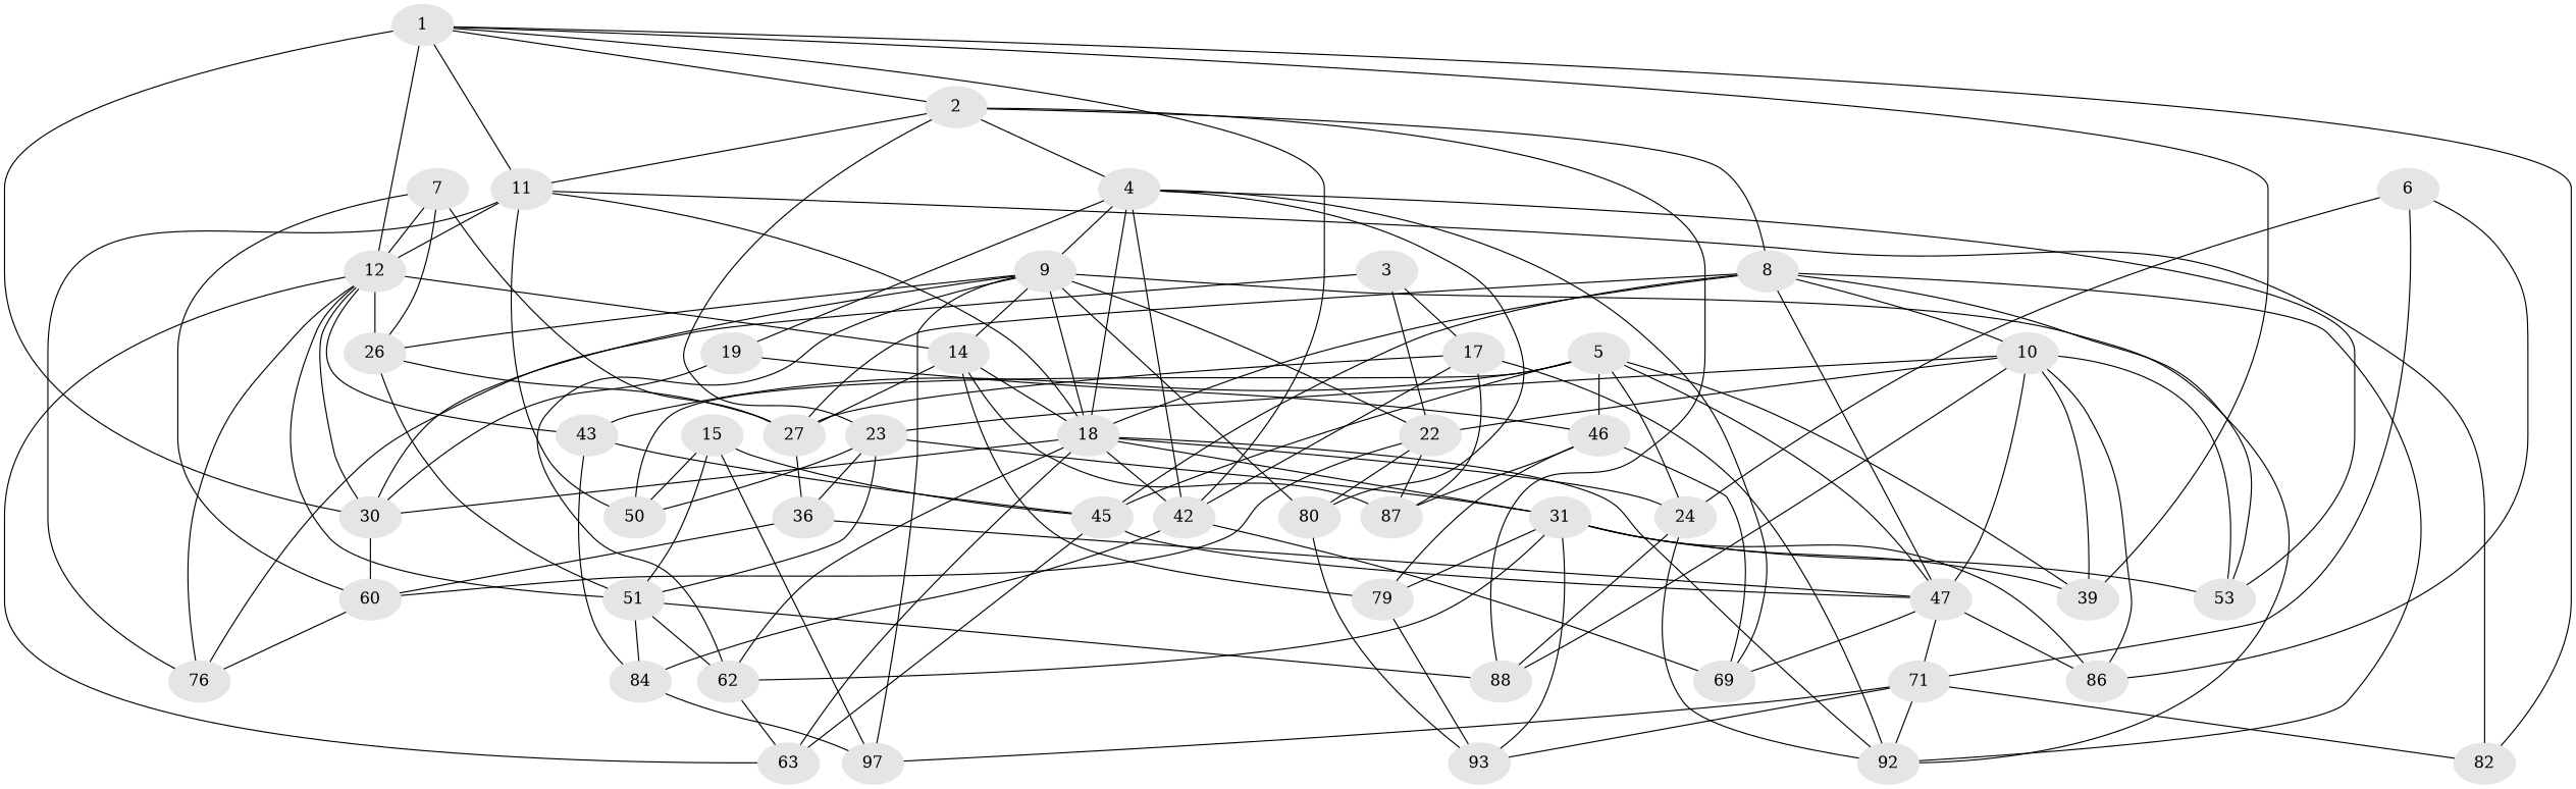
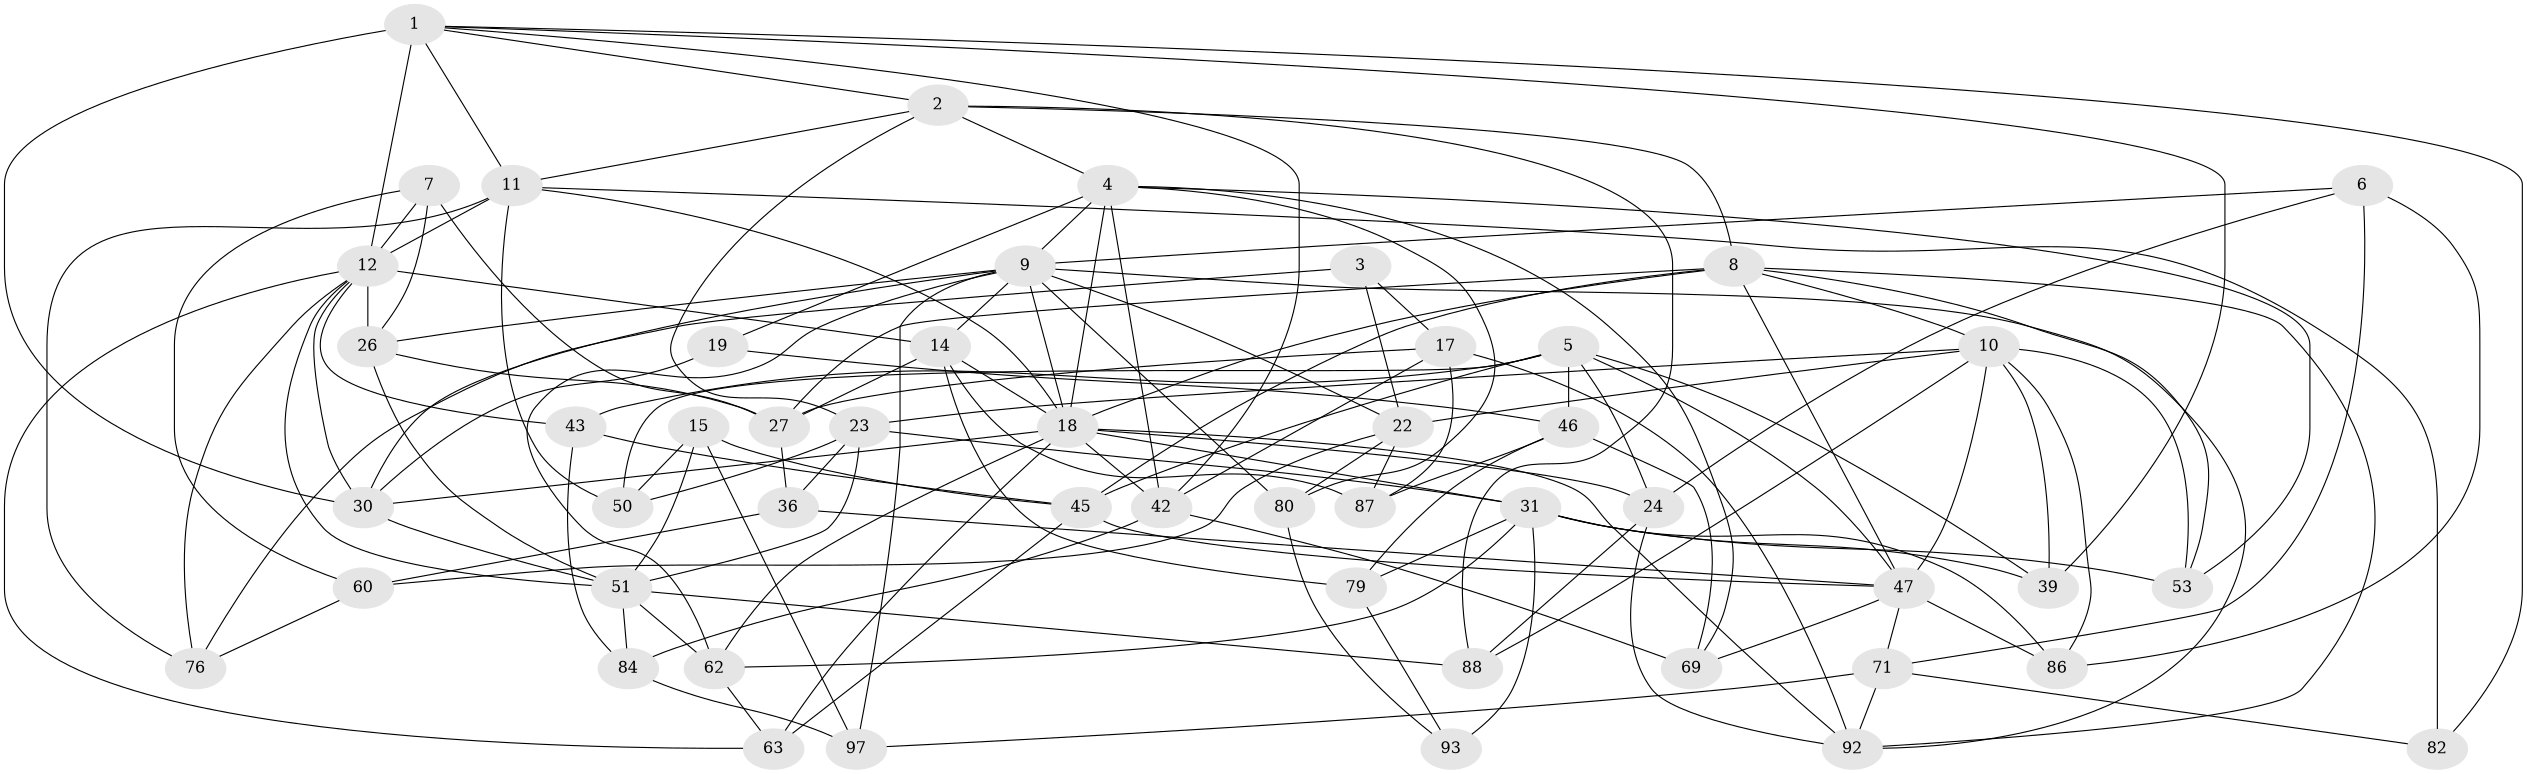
  graph {
    node [color=gray90 style=filled]
    1 [super="+13"]
    2 [super="+61"]
    11 [super="+94+37"]
    12 [super="+98+96+16"]
    30 [super="+89"]
    39
    42 [super="+44"]
    82
    4 [super="+32"]
    8 [super="+25"]
    23 [super="+78"]
    88
    76
    18 [super="+101+20"]
    50
    43
    26 [super="+83"]
    14 [super="+41"]
    51 [super="+55"]
    n20 [label=63]
    69
    84
    80
    9 [super="+28+34+58+63"]
    19
    53
    45 [super="+57+48"]
    47 [super="+75+68"]
    27 [super="+35"]
    10 [super="+29"]
    92 [super="+95"]
    31 [super="+40"]
    36
    17 [super="+66"]
    87
    3
    22 [super="+56"]
    60
    93
    62 [super="+90"]
    97
    24 [super="+33"]
    46 [super="+77"]
    5 [super="+38+21"]
    79
    71 [super="+85"]
    86
    6
    7
    15
    1 -- 2
    1 -- 11
    1 -- 12 [weight=4]
    1 -- 30
    1 -- 39
    1 -- 42
    1 -- 82
    2 -- 11
    2 -- 4
    2 -- 8
    2 -- 23
    2 -- 88
    11 -- 12 [weight=2]
    11 -- 82
    11 -- 76
    11 -- 18
    11 -- 50
    12 -- 30
    12 -- 76
    12 -- 43
    12 -- 26 [weight=2]
    12 -- 14
    12 -- 51
    12 -- n20
-   30 -- 60
+   30 -- 51
    42 -- 69
    42 -- 84
    4 -- 42
    4 -- 18
    4 -- 69
    4 -- 80
    4 -- 9
    4 -- 19
    4 -- 53
    8 -- 18
    8 -- 53
    8 -- 45
    8 -- 47
    8 -- 27
    8 -- 10
    8 -- 92
    23 -- 50
    23 -- 51
    23 -- 31
    23 -- 36
    18 -- 30
    18 -- 42
    18 -- n20
    18 -- 92
    18 -- 31
    18 -- 62
    18 -- 24
    43 -- 84
    43 -- 45
    26 -- 51
    26 -- 27
    14 -- 18
    14 -- 27
    14 -- 87
    14 -- 79
    51 -- 88
    51 -- 84
    51 -- 62 [weight=2]
    84 -- 97
    80 -- 93
    9 -- 30
    9 -- 18
    9 -- 26
    9 -- 14
    9 -- 80
    9 -- 92
    9 -- 22 [weight=2]
    9 -- 62
    9 -- 97
    19 -- 30
    19 -- 46
    45 -- n20
    45 -- 47
    47 -- 69
    47 -- 71
    47 -- 86
    27 -- 36
    10 -- 39
    10 -- 23
    10 -- 88
    10 -- 53
    10 -- 47
    10 -- 22
    10 -- 86
    31 -- 39
    31 -- 53
    31 -- 93
    31 -- 62
    31 -- 79
    31 -- 86
    36 -- 47
    36 -- 60
    17 -- 42
    17 -- 27
    17 -- 92
    17 -- 87
    3 -- 76
    3 -- 17
    3 -- 22
    22 -- 80
    22 -- 87
    22 -- 60
    60 -- 76
    62 -- n20
    24 -- 88
    24 -- 92
    46 -- 69
    46 -- 87
    46 -- 79
    5 -- 39
    5 -- 50
    5 -- 43
    5 -- 45 [weight=2]
    5 -- 47
    5 -- 24
    5 -- 46 [weight=2]
    79 -- 93
    71 -- 82
    71 -- 92
-   71 -- 93
    71 -- 97
+   6 -- 9
    6 -- 24
    6 -- 71
    6 -- 86
    7 -- 12
    7 -- 26
    7 -- 27
    7 -- 60
    15 -- 50
    15 -- 51
    15 -- 45
    15 -- 97
  }
